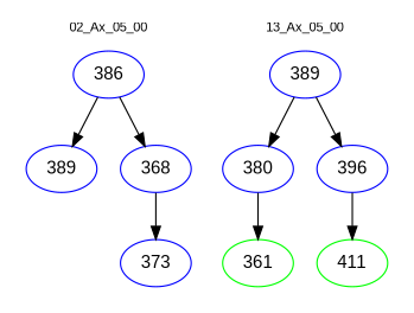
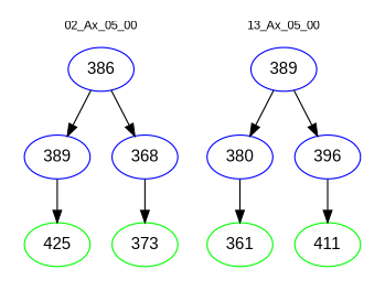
  digraph {
    fontname="Liberation Sans"
    node [color=blue fontname="Liberation Sans"]
    edge [color=black fontname="Liberation Sans"]
    n1 [label=386]
    n2 [label=389]
    n3 [label=368]
-   n5 [label=373]
+   n4 [color=green label=425]
+   n5 [color=green label=373]
    n6 [label=389]
    n7 [label=380]
    n8 [label=396]
    n9 [color=green label=361]
    n10 [color=green label=411]
    subgraph cluster_1 {
      color=white
      fontsize=10
      label="02_Ax_05_00"
      n1
      n2
      n3
+     n4
      n5
    }
    subgraph cluster_2 {
      color=white
      fontsize=10
      label="13_Ax_05_00"
      n6
      n7
      n8
      n9
      n10
    }
    n1 -> n2
    n1 -> n3
+   n2 -> n4
    n3 -> n5
    n6 -> n7
    n6 -> n8
    n7 -> n9
    n8 -> n10
  }
